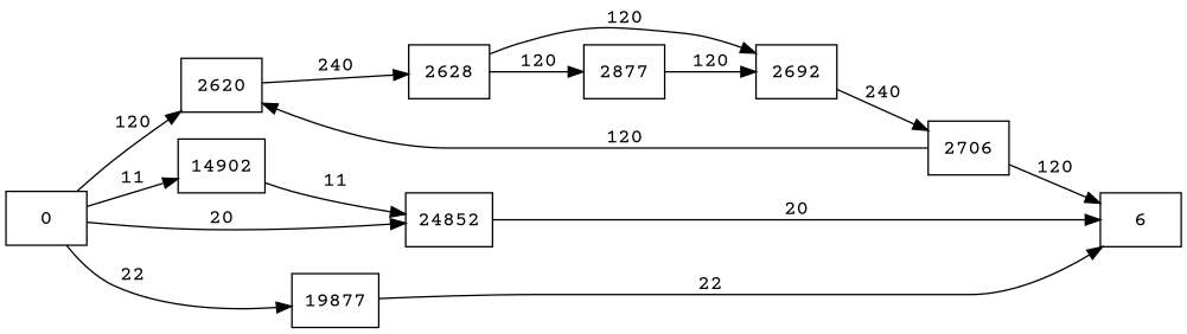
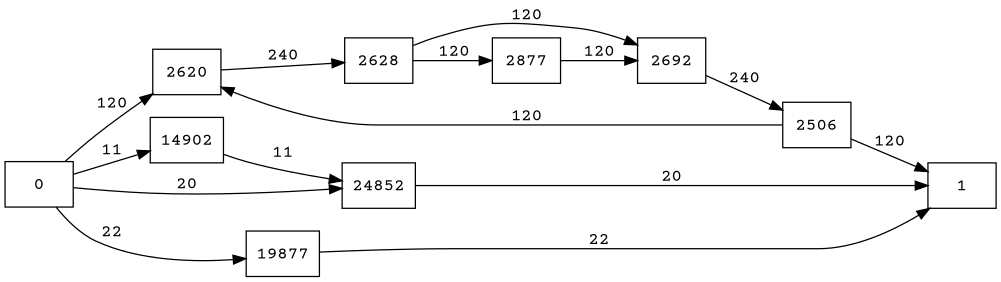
  digraph {
    fontname="Courier Prime"
    rankdir=LR
    node [fontname="Courier Prime" shape=rectangle]
    edge [fontname="Courier Prime"]
    2620
    2628
    2692
    2877
-   2706
-   1 [label=6]
+   2706 [label=2506]
+   1
    14902
    24852
    19877
    0
    2620 -> 2628 [label=240]
    2628 -> 2692 [label=120]
    2628 -> 2877 [label=120]
    2692 -> 2706 [label=240]
    2877 -> 2692 [label=120]
    2706 -> 2620 [label=120]
    2706 -> 1 [label=120]
    14902 -> 24852 [label=11]
    24852 -> 1 [label=20]
    19877 -> 1 [label=22]
    0 -> 2620 [label=120]
    0 -> 14902 [label=11]
    0 -> 24852 [label=20]
    0 -> 19877 [label=22]
  }
